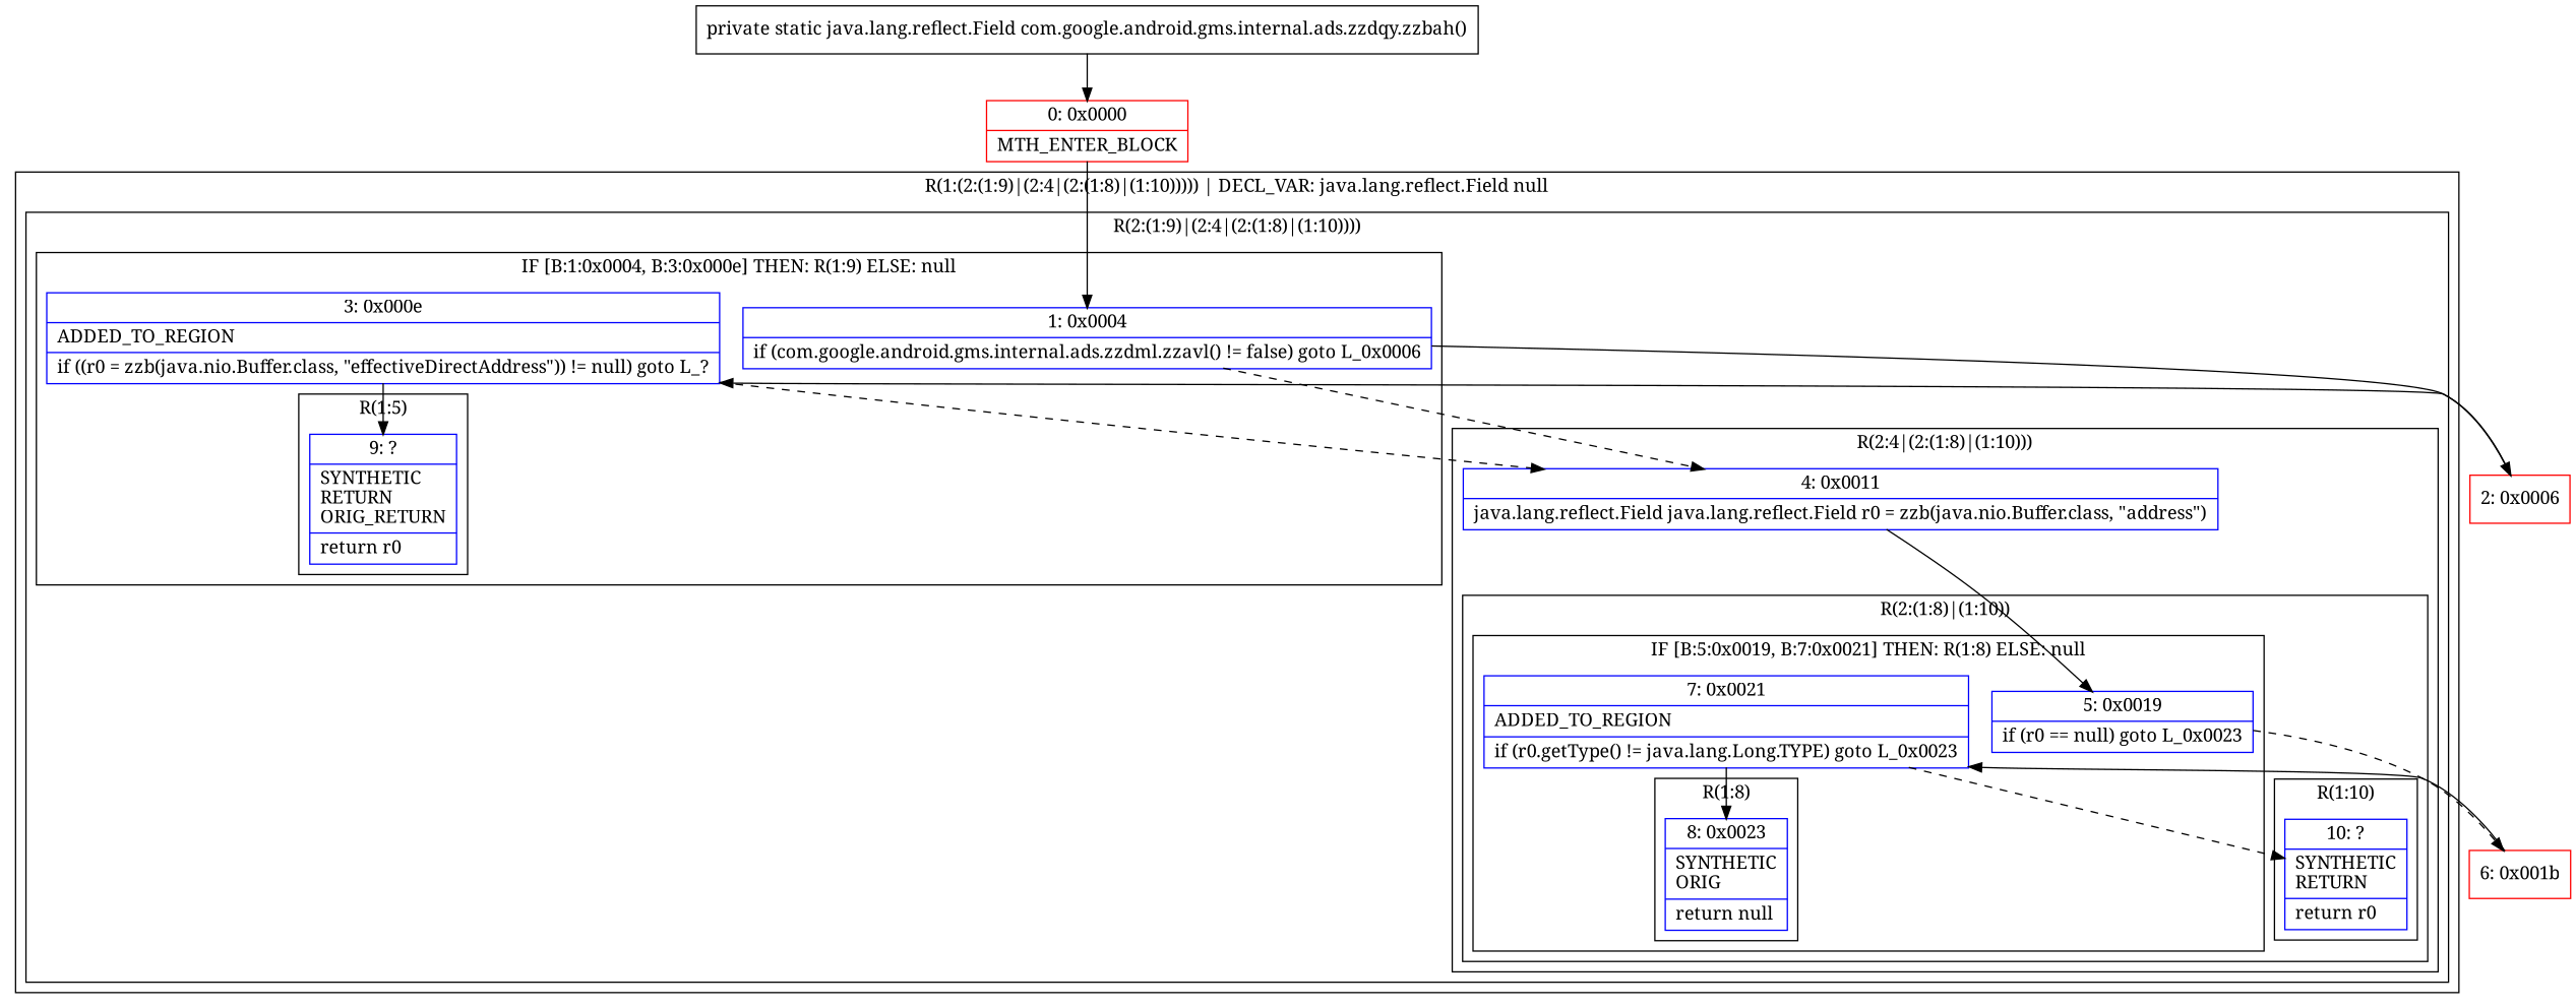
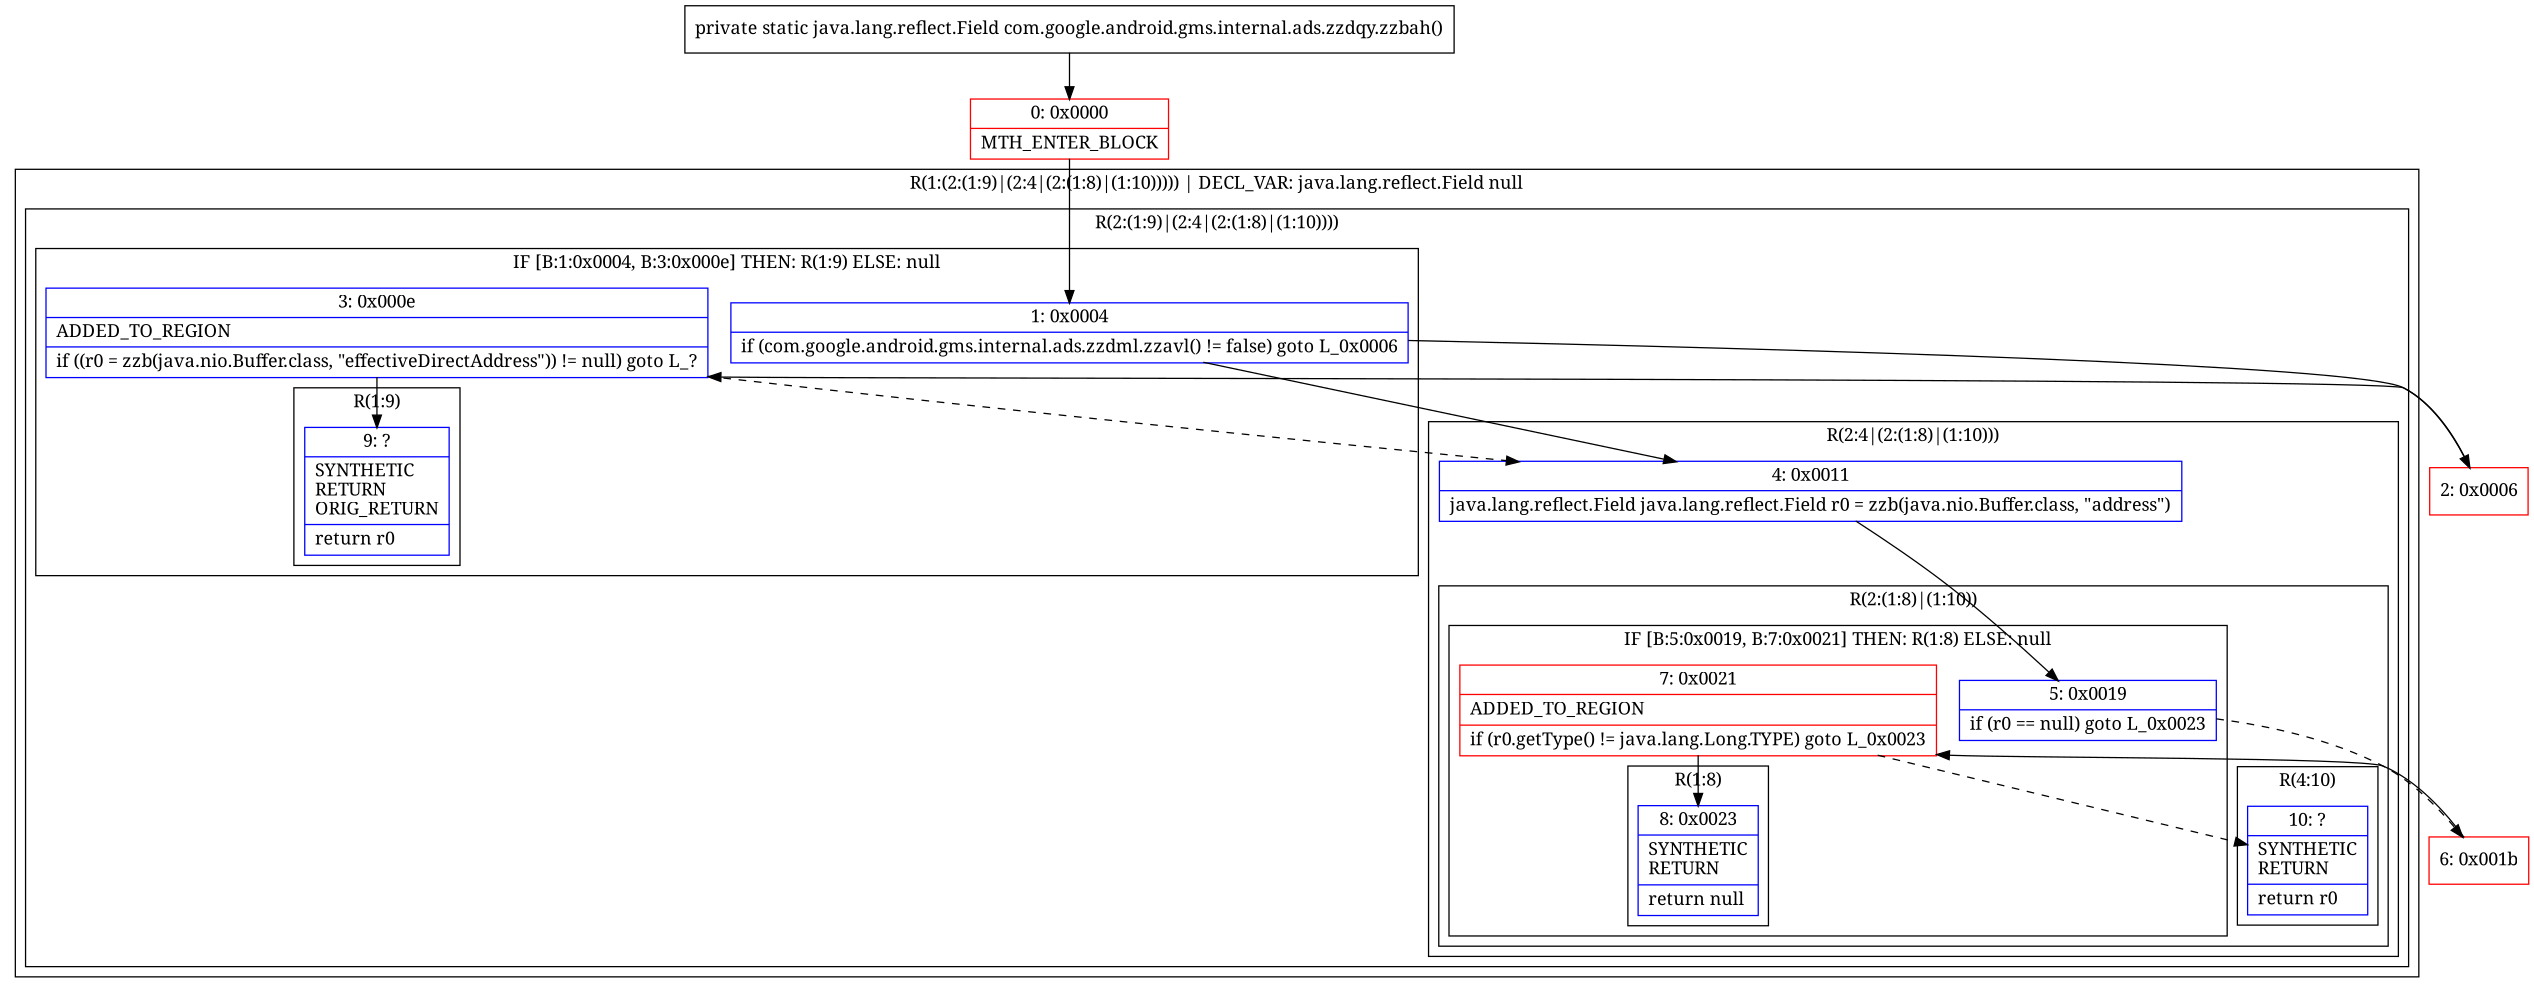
  digraph {
    fontname="Noto Serif"
    node [color=blue fontname="Noto Serif" shape=record]
    edge [fontname="Noto Serif"]
    n1 [label="{9\:\ ?|SYNTHETIC\lRETURN\lORIG_RETURN\l|return r0\l}"]
    n2 [label="{1\:\ 0x0004|if (com.google.android.gms.internal.ads.zzdml.zzavl() != false) goto L_0x0006\l}"]
    n3 [label="{3\:\ 0x000e|ADDED_TO_REGION\l|if ((r0 = zzb(java.nio.Buffer.class, \"effectiveDirectAddress\")) != null) goto L_?\l}"]
-   n4 [label="{8\:\ 0x0023|SYNTHETIC\lORIG\l|return null\l}"]
+   n4 [label="{8\:\ 0x0023|SYNTHETIC\lRETURN\l|return null\l}"]
    n5 [label="{5\:\ 0x0019|if (r0 == null) goto L_0x0023\l}"]
-   n6 [label="{7\:\ 0x0021|ADDED_TO_REGION\l|if (r0.getType() != java.lang.Long.TYPE) goto L_0x0023\l}"]
+   n6 [color=red label="{7\:\ 0x0021|ADDED_TO_REGION\l|if (r0.getType() != java.lang.Long.TYPE) goto L_0x0023\l}"]
    n7 [label="{10\:\ ?|SYNTHETIC\lRETURN\l|return r0\l}"]
    n8 [label="{4\:\ 0x0011|java.lang.reflect.Field java.lang.reflect.Field r0 = zzb(java.nio.Buffer.class, \"address\")\l}"]
    n9 [color=red label="{2\:\ 0x0006}"]
    n10 [color=red label="{6\:\ 0x001b}"]
    n11 [color=red label="{0\:\ 0x0000|MTH_ENTER_BLOCK\l}"]
    n12 [label="{private static java.lang.reflect.Field com.google.android.gms.internal.ads.zzdqy.zzbah() }" color=""]
    subgraph cluster_1 {
      label="R(1:(2:(1:9)|(2:4|(2:(1:8)|(1:10))))) | DECL_VAR: java.lang.reflect.Field null\l"
      subgraph cluster_2 {
        label="R(2:(1:9)|(2:4|(2:(1:8)|(1:10))))"
        subgraph cluster_3 {
          label="IF [B:1:0x0004, B:3:0x000e] THEN: R(1:9) ELSE: null"
          n2
          n3
          subgraph cluster_4 {
-           label="R(1:5)"
+           label="R(1:9)"
            n1
          }
        }
        subgraph cluster_5 {
          label="R(2:4|(2:(1:8)|(1:10)))"
          n8
          subgraph cluster_6 {
            label="R(2:(1:8)|(1:10))"
            subgraph cluster_7 {
              label="IF [B:5:0x0019, B:7:0x0021] THEN: R(1:8) ELSE: null"
              n5
              n6
              subgraph cluster_8 {
                label="R(1:8)"
                n4
              }
            }
            subgraph cluster_9 {
-             label="R(1:10)"
+             label="R(4:10)"
              n7
            }
          }
        }
      }
    }
-   n2 -> n8 [style=dashed]
+   n2 -> n8 [style=solid]
    n2 -> n9
    n3 -> n1
    n3 -> n8 [style=dashed]
    n5 -> n10 [style=dashed]
    n6 -> n4
    n6 -> n7 [style=dashed]
    n8 -> n5
    n9 -> n3
    n10 -> n6
    n11 -> n2
    n12 -> n11
  }
